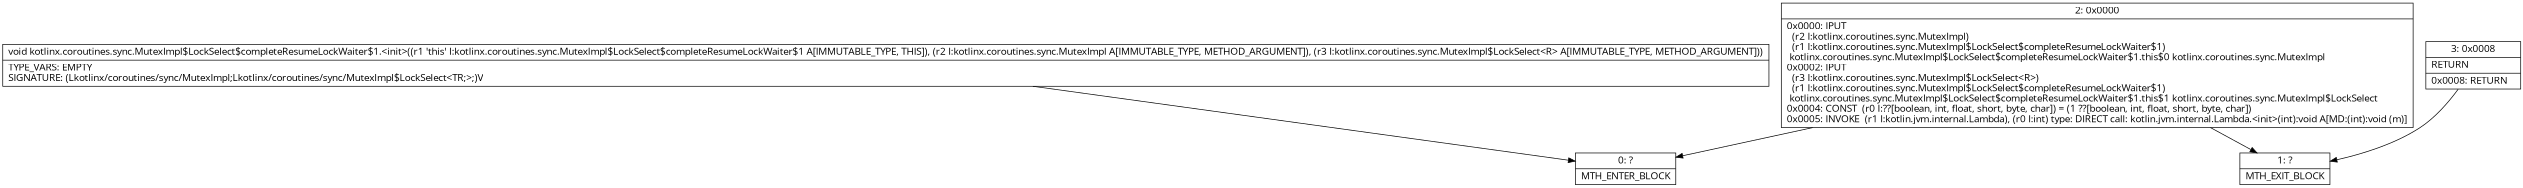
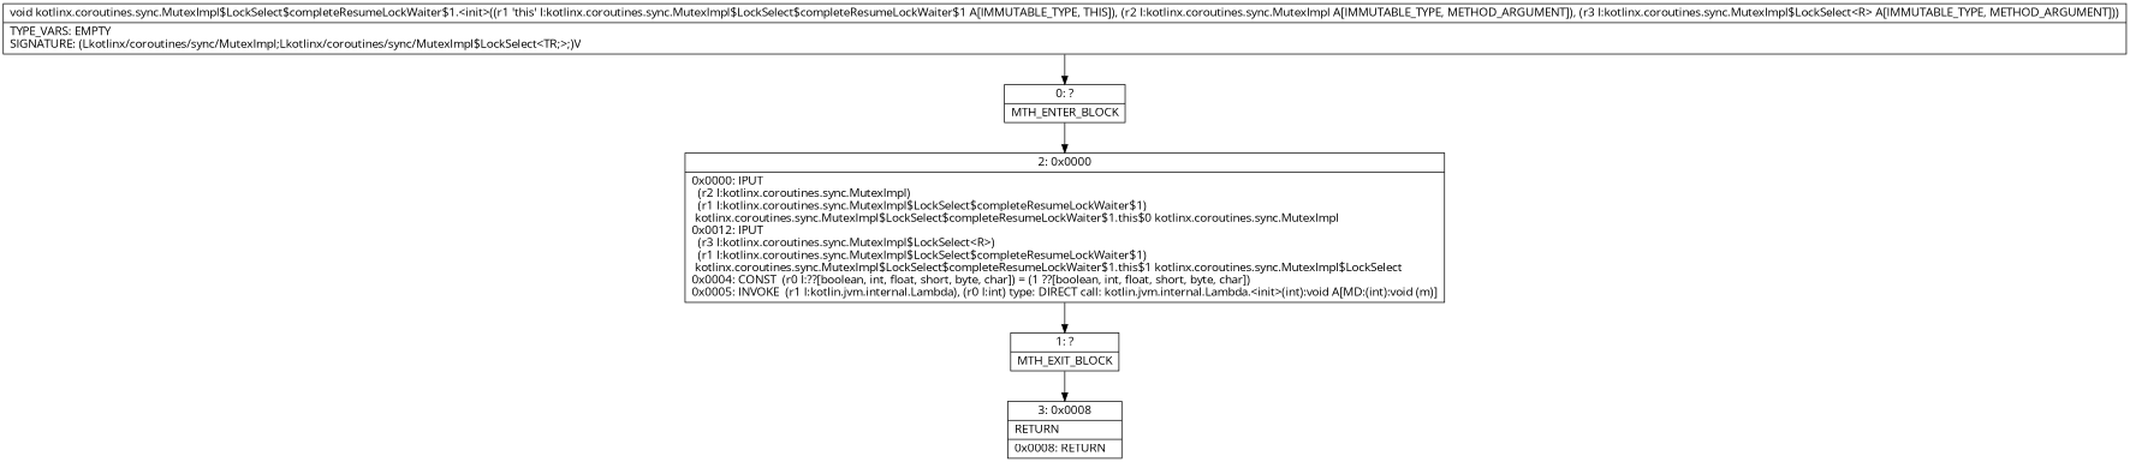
  digraph {
    fontname="Open Sans"
    node [fontname="Open Sans" shape=record]
    edge [fontname="Open Sans"]
    n1 [label="{0\:\ ?|MTH_ENTER_BLOCK\l}"]
-   n2 [label="{2\:\ 0x0000|0x0000: IPUT  \l  (r2 I:kotlinx.coroutines.sync.MutexImpl)\l  (r1 I:kotlinx.coroutines.sync.MutexImpl$LockSelect$completeResumeLockWaiter$1)\l kotlinx.coroutines.sync.MutexImpl$LockSelect$completeResumeLockWaiter$1.this$0 kotlinx.coroutines.sync.MutexImpl \l0x0002: IPUT  \l  (r3 I:kotlinx.coroutines.sync.MutexImpl$LockSelect\<R\>)\l  (r1 I:kotlinx.coroutines.sync.MutexImpl$LockSelect$completeResumeLockWaiter$1)\l kotlinx.coroutines.sync.MutexImpl$LockSelect$completeResumeLockWaiter$1.this$1 kotlinx.coroutines.sync.MutexImpl$LockSelect \l0x0004: CONST  (r0 I:??[boolean, int, float, short, byte, char]) = (1 ??[boolean, int, float, short, byte, char]) \l0x0005: INVOKE  (r1 I:kotlin.jvm.internal.Lambda), (r0 I:int) type: DIRECT call: kotlin.jvm.internal.Lambda.\<init\>(int):void A[MD:(int):void (m)]\l}"]
+   n2 [label="{2\:\ 0x0000|0x0000: IPUT  \l  (r2 I:kotlinx.coroutines.sync.MutexImpl)\l  (r1 I:kotlinx.coroutines.sync.MutexImpl$LockSelect$completeResumeLockWaiter$1)\l kotlinx.coroutines.sync.MutexImpl$LockSelect$completeResumeLockWaiter$1.this$0 kotlinx.coroutines.sync.MutexImpl \l0x0012: IPUT  \l  (r3 I:kotlinx.coroutines.sync.MutexImpl$LockSelect\<R\>)\l  (r1 I:kotlinx.coroutines.sync.MutexImpl$LockSelect$completeResumeLockWaiter$1)\l kotlinx.coroutines.sync.MutexImpl$LockSelect$completeResumeLockWaiter$1.this$1 kotlinx.coroutines.sync.MutexImpl$LockSelect \l0x0004: CONST  (r0 I:??[boolean, int, float, short, byte, char]) = (1 ??[boolean, int, float, short, byte, char]) \l0x0005: INVOKE  (r1 I:kotlin.jvm.internal.Lambda), (r0 I:int) type: DIRECT call: kotlin.jvm.internal.Lambda.\<init\>(int):void A[MD:(int):void (m)]\l}"]
    n3 [label="{1\:\ ?|MTH_EXIT_BLOCK\l}"]
    n4 [label="{3\:\ 0x0008|RETURN\l|0x0008: RETURN   \l}"]
    n5 [label="{void kotlinx.coroutines.sync.MutexImpl$LockSelect$completeResumeLockWaiter$1.\<init\>((r1 'this' I:kotlinx.coroutines.sync.MutexImpl$LockSelect$completeResumeLockWaiter$1 A[IMMUTABLE_TYPE, THIS]), (r2 I:kotlinx.coroutines.sync.MutexImpl A[IMMUTABLE_TYPE, METHOD_ARGUMENT]), (r3 I:kotlinx.coroutines.sync.MutexImpl$LockSelect\<R\> A[IMMUTABLE_TYPE, METHOD_ARGUMENT]))  | TYPE_VARS: EMPTY\lSIGNATURE: (Lkotlinx\/coroutines\/sync\/MutexImpl;Lkotlinx\/coroutines\/sync\/MutexImpl$LockSelect\<TR;\>;)V\l}"]
-   n2 -> n1
+   n1 -> n2
    n2 -> n3
-   n4 -> n3
+   n3 -> n4
    n5 -> n1
  }
